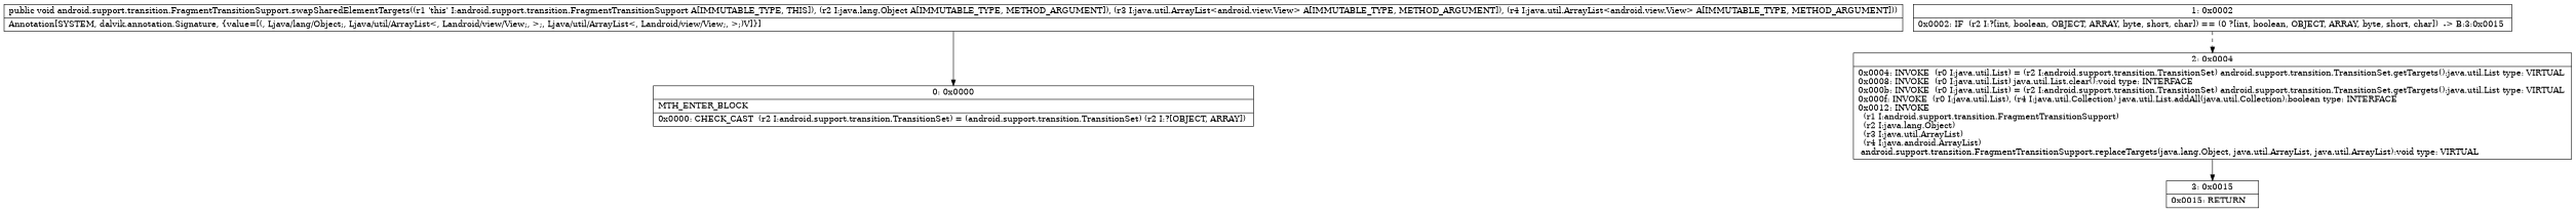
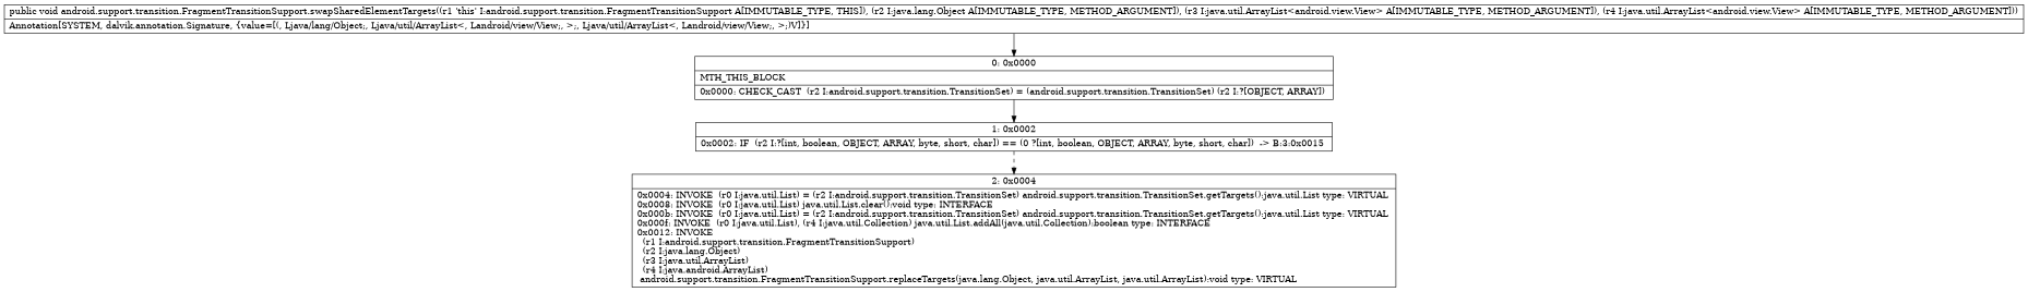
  digraph {
    node [shape=record]
-   n1 [label="{0\:\ 0x0000|MTH_ENTER_BLOCK\l|0x0000: CHECK_CAST  (r2 I:android.support.transition.TransitionSet) = (android.support.transition.TransitionSet) (r2 I:?[OBJECT, ARRAY]) \l}"]
+   n1 [label="{0\:\ 0x0000|MTH_THIS_BLOCK\l|0x0000: CHECK_CAST  (r2 I:android.support.transition.TransitionSet) = (android.support.transition.TransitionSet) (r2 I:?[OBJECT, ARRAY]) \l}"]
    n2 [label="{1\:\ 0x0002|0x0002: IF  (r2 I:?[int, boolean, OBJECT, ARRAY, byte, short, char]) == (0 ?[int, boolean, OBJECT, ARRAY, byte, short, char])  \-\> B:3:0x0015 \l}"]
    n3 [label="{2\:\ 0x0004|0x0004: INVOKE  (r0 I:java.util.List) = (r2 I:android.support.transition.TransitionSet) android.support.transition.TransitionSet.getTargets():java.util.List type: VIRTUAL \l0x0008: INVOKE  (r0 I:java.util.List) java.util.List.clear():void type: INTERFACE \l0x000b: INVOKE  (r0 I:java.util.List) = (r2 I:android.support.transition.TransitionSet) android.support.transition.TransitionSet.getTargets():java.util.List type: VIRTUAL \l0x000f: INVOKE  (r0 I:java.util.List), (r4 I:java.util.Collection) java.util.List.addAll(java.util.Collection):boolean type: INTERFACE \l0x0012: INVOKE  \l  (r1 I:android.support.transition.FragmentTransitionSupport)\l  (r2 I:java.lang.Object)\l  (r3 I:java.util.ArrayList)\l  (r4 I:java.android.ArrayList)\l android.support.transition.FragmentTransitionSupport.replaceTargets(java.lang.Object, java.util.ArrayList, java.util.ArrayList):void type: VIRTUAL \l}"]
-   n4 [label="{3\:\ 0x0015|0x0015: RETURN   \l}"]
    n5 [label="{public void android.support.transition.FragmentTransitionSupport.swapSharedElementTargets((r1 'this' I:android.support.transition.FragmentTransitionSupport A[IMMUTABLE_TYPE, THIS]), (r2 I:java.lang.Object A[IMMUTABLE_TYPE, METHOD_ARGUMENT]), (r3 I:java.util.ArrayList\<android.view.View\> A[IMMUTABLE_TYPE, METHOD_ARGUMENT]), (r4 I:java.util.ArrayList\<android.view.View\> A[IMMUTABLE_TYPE, METHOD_ARGUMENT]))  | Annotation[SYSTEM, dalvik.annotation.Signature, \{value=[(, Ljava\/lang\/Object;, Ljava\/util\/ArrayList\<, Landroid\/view\/View;, \>;, Ljava\/util\/ArrayList\<, Landroid\/view\/View;, \>;)V]\}]\l}"]
+   n1 -> n2
    n2 -> n3 [style=dashed]
-   n3 -> n4
    n5 -> n1
  }
